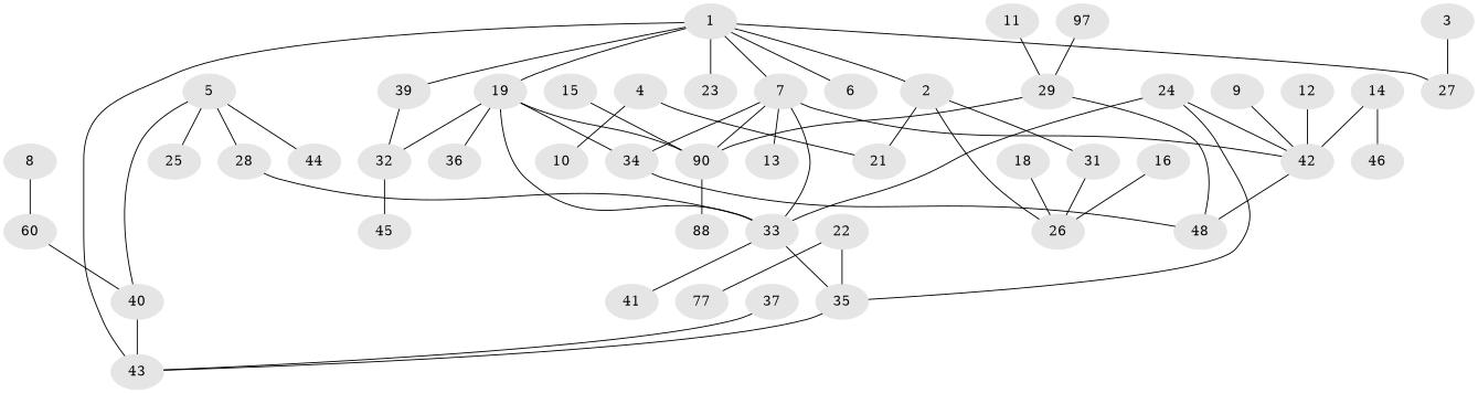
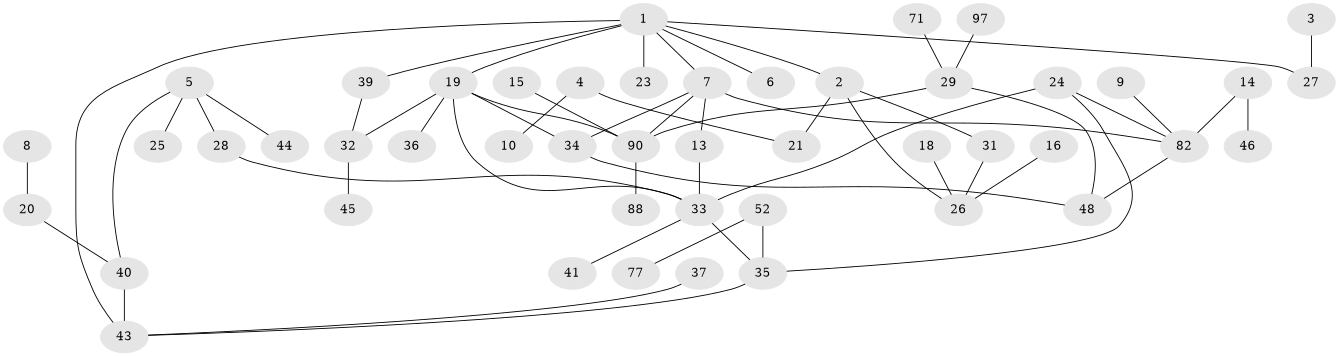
  graph {
    node [color=gray90 style=filled]
    edge [weight=1.0]
    1
    2
    6
    7
    19
    23
    27
    39
    43
    21
    26
    31
    13
    n14 [label=90]
    33
    34
-   42
+   42 [label=82]
    32
    36
    3
    4
    10
    5
    25
    28
    40
    44
    45
    n29 [label=88]
    35
    41
    48
    8
-   20 [label=60]
+   20
    9
-   11
+   11 [label=71]
    29
-   12
    14
    46
    15
    16
    n43 [label=97]
    18
-   22
+   22 [label=52]
    n46 [label=77]
    24
    37
    1 -- 2
    1 -- 6
    1 -- 7
    1 -- 19
    1 -- 23
    1 -- 27
    1 -- 39
    1 -- 43 [weight=2.0]
    2 -- 21
    2 -- 26
    2 -- 31
    7 -- 13
    7 -- n14
-   7 -- 33
+   13 -- 33
    7 -- 34
    7 -- 42
    19 -- n14
    19 -- 33
    19 -- 34
    19 -- 32
    19 -- 36
    39 -- 32
    31 -- 26
    n14 -- n29
    33 -- 35
    33 -- 41
    34 -- 48
    42 -- 48
    32 -- 45 [weight=2.0]
    3 -- 27
    4 -- 21
    4 -- 10
    5 -- 25
    5 -- 28
    5 -- 40
    5 -- 44
    28 -- 33
    40 -- 43
    35 -- 43
    8 -- 20
    20 -- 40
    9 -- 42
    11 -- 29
    29 -- n14
    29 -- 48
-   12 -- 42
    14 -- 42
    14 -- 46
    15 -- n14
    16 -- 26
    n43 -- 29
    18 -- 26
    22 -- 35
    22 -- n46
    24 -- 33
    24 -- 42
    24 -- 35
    37 -- 43
  }
